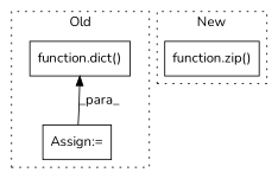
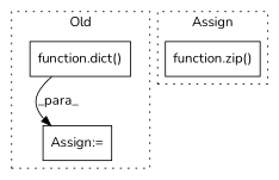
  digraph {
    fontname=Nunito
    node [a=75 shape=box fontname=Nunito]
    n1 [l=6 label="function.dict()" s=2460]
    n2 [a=68 l=3 label="Assign:=" s=2457]
    n3 [l="4,1" label="function.zip()" s="2776,2826"]
    subgraph cluster_1 {
      label=Old
      style=dotted
      n1
      n2
    }
    subgraph cluster_2 {
-     label=New
+     label=Assign
      style=dotted
      n3
    }
-   n2 -> n1 [label=_para_ fontname=Nunito]
+   n1 -> n2 [label=_para_ fontname=Nunito]
  }
